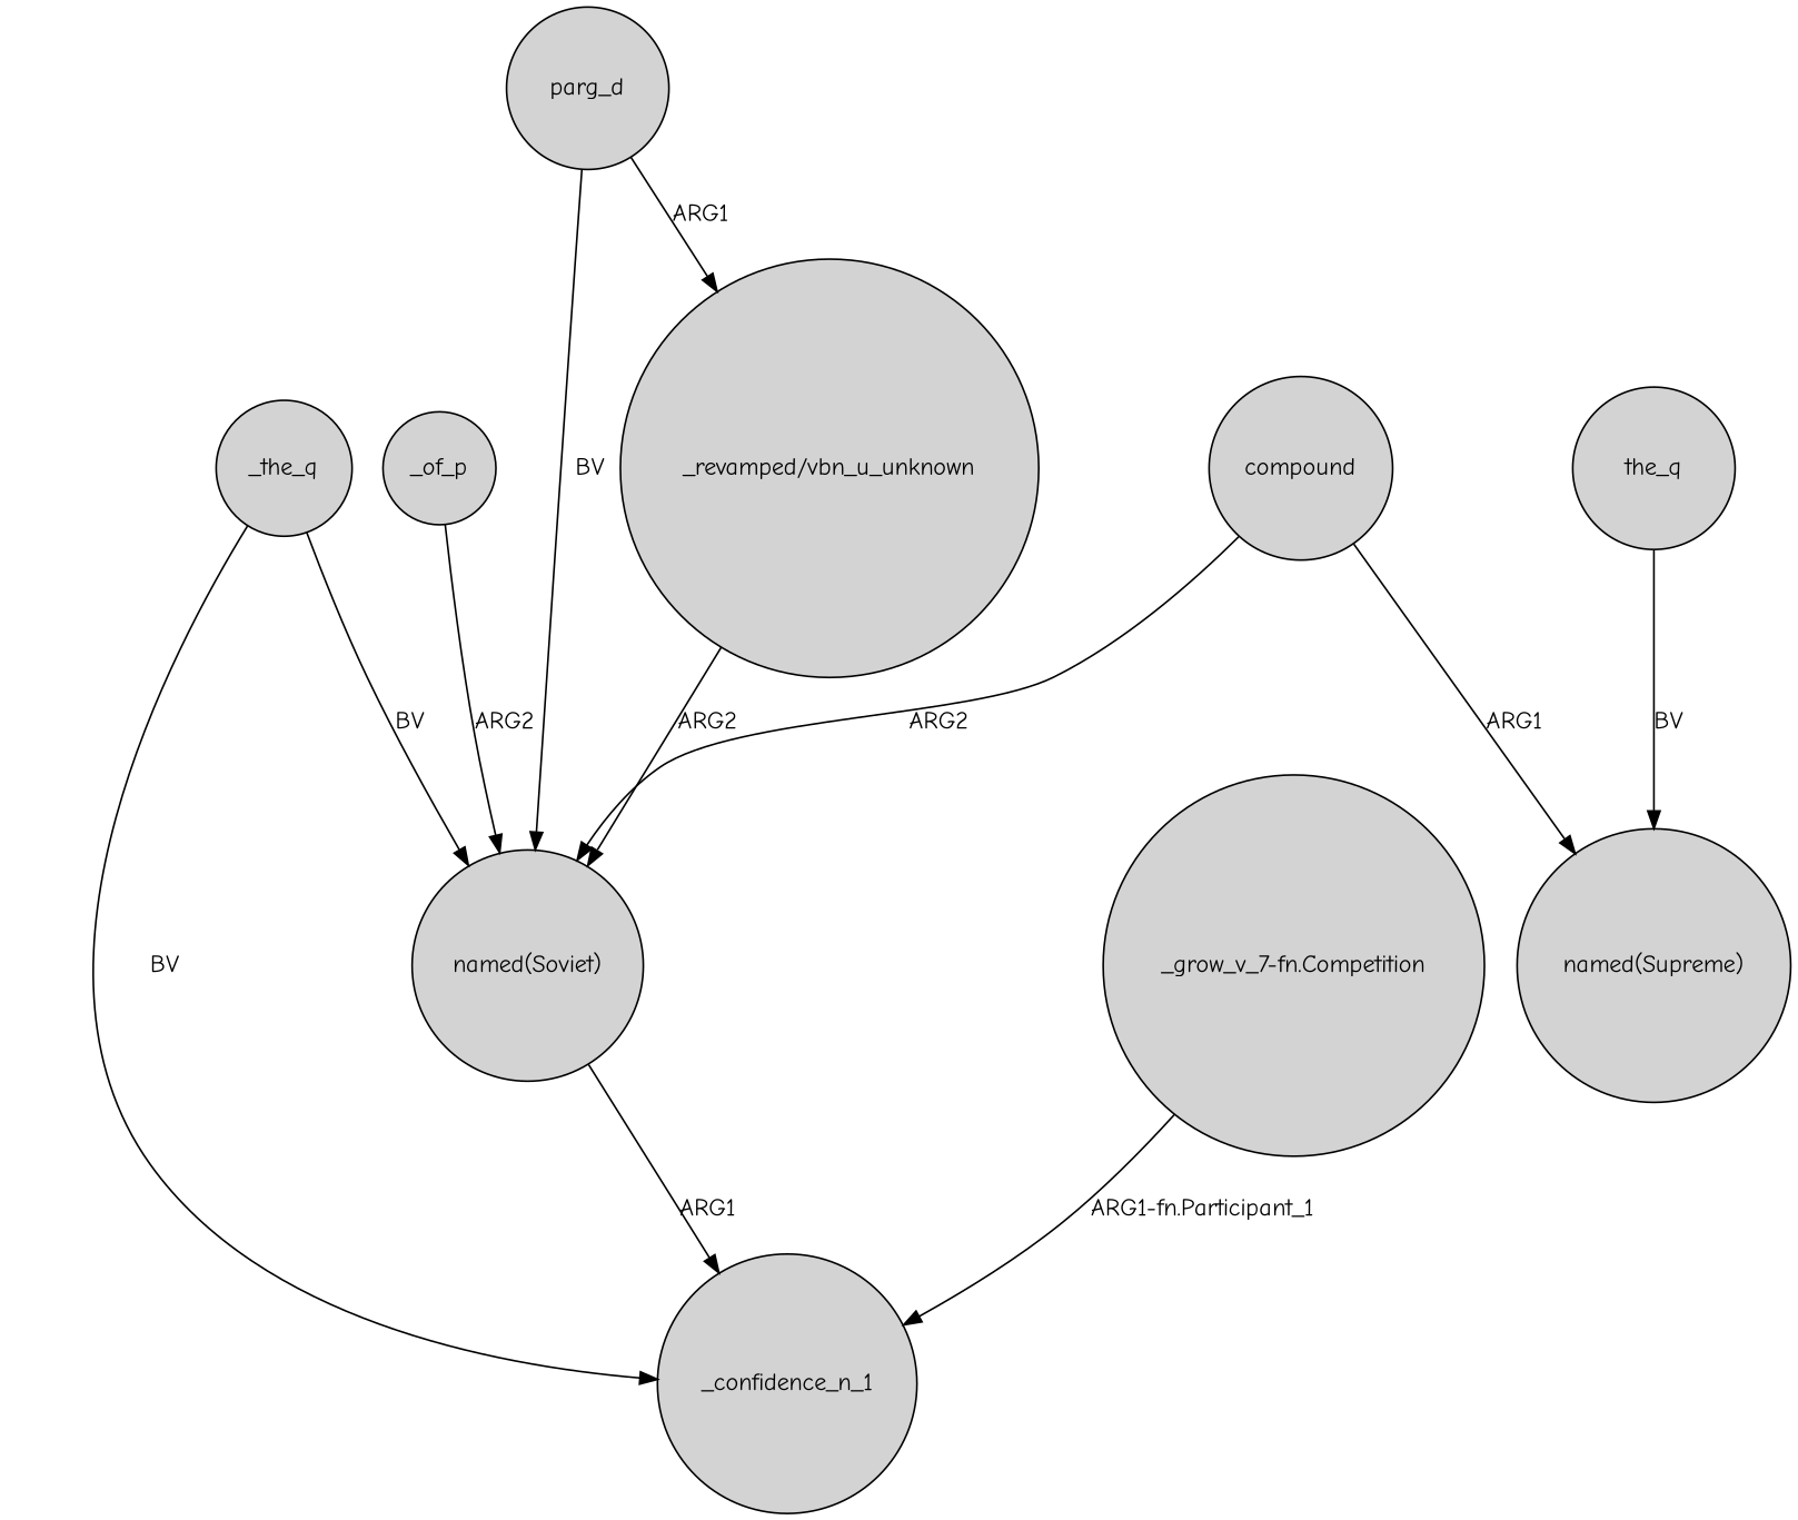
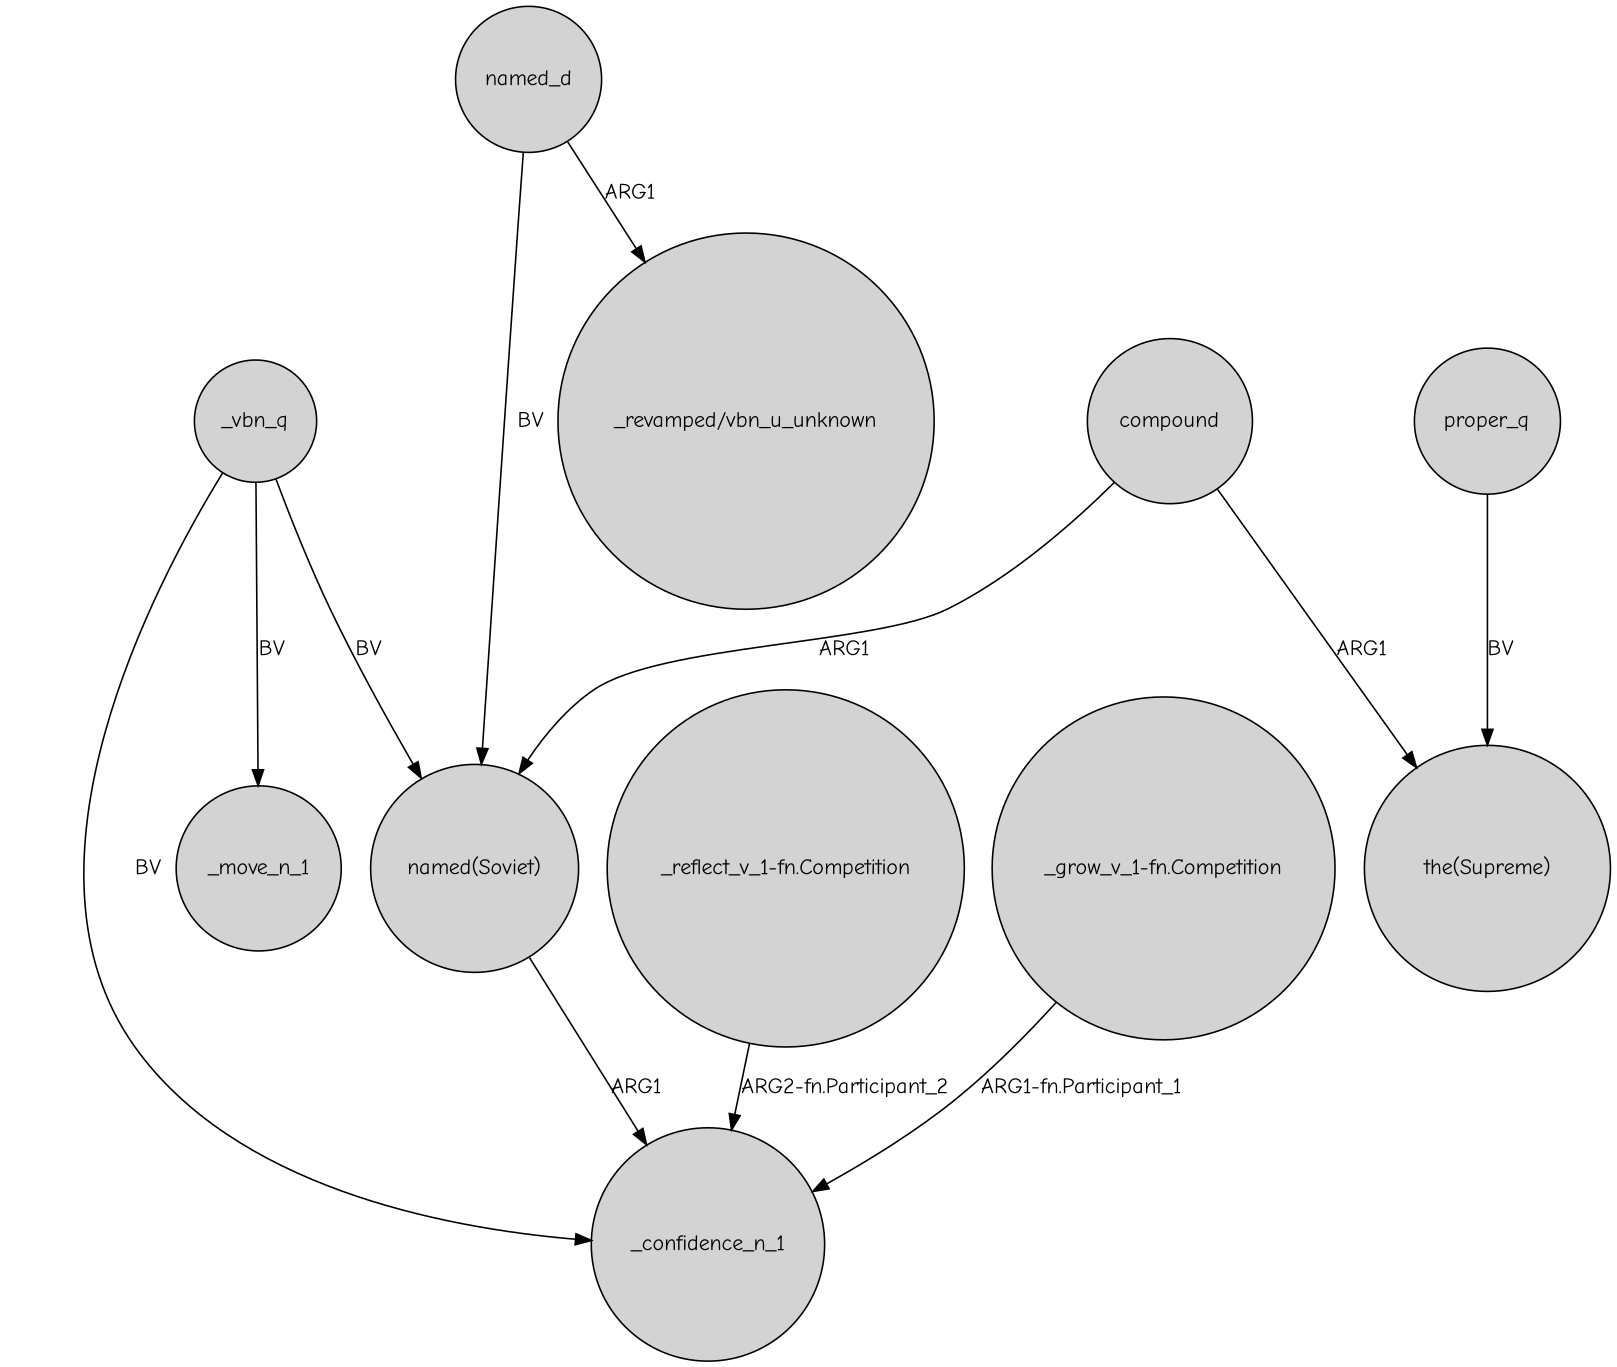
  digraph {
    fontname="Comic Neue"
    node [fontname="Comic Neue" shape=circle style=filled]
    edge [fontname="Comic Neue"]
-   _the_q
+   _the_q [label=_vbn_q]
    "named(Soviet)"
    _confidence_n_1
-   _of_p
+   _move_n_1
    compound
-   "named(Supreme)"
-   "_grow_v_1-fn.Competition" [label="_grow_v_7-fn.Competition"]
-   parg_d
+   "named(Supreme)" [label="the(Supreme)"]
+   "_reflect_v_1-fn.Competition"
+   "_grow_v_1-fn.Competition"
+   parg_d [label=named_d]
    "_revamped/vbn_u_unknown"
-   proper_q [label=the_q]
+   proper_q
    _the_q -> "named(Soviet)" [label=BV]
    _the_q -> _confidence_n_1 [label=BV]
+   _the_q -> _move_n_1 [label=BV]
    "named(Soviet)" -> _confidence_n_1 [label=ARG1]
-   _of_p -> "named(Soviet)" [label=ARG2]
-   compound -> "named(Soviet)" [label=ARG2]
+   compound -> "named(Soviet)" [label=ARG1]
    compound -> "named(Supreme)" [label=ARG1]
+   "_reflect_v_1-fn.Competition" -> _confidence_n_1 [label="ARG2-fn.Participant_2"]
    "_grow_v_1-fn.Competition" -> _confidence_n_1 [label="ARG1-fn.Participant_1"]
    parg_d -> "named(Soviet)" [label=BV]
    parg_d -> "_revamped/vbn_u_unknown" [label=ARG1]
-   "_revamped/vbn_u_unknown" -> "named(Soviet)" [label=ARG2]
    proper_q -> "named(Supreme)" [label=BV]
  }
